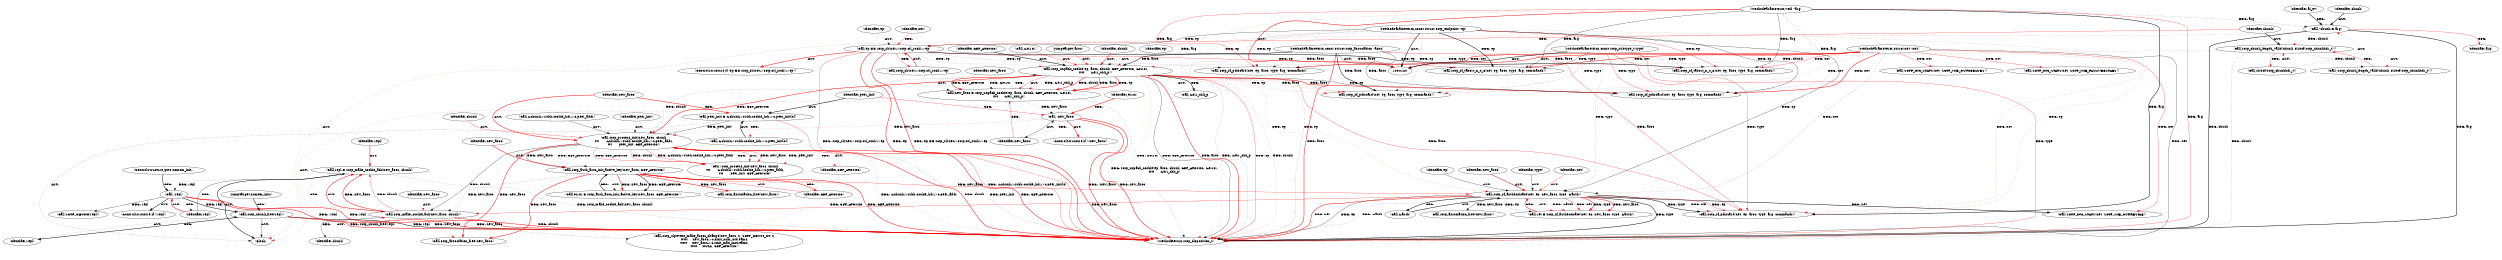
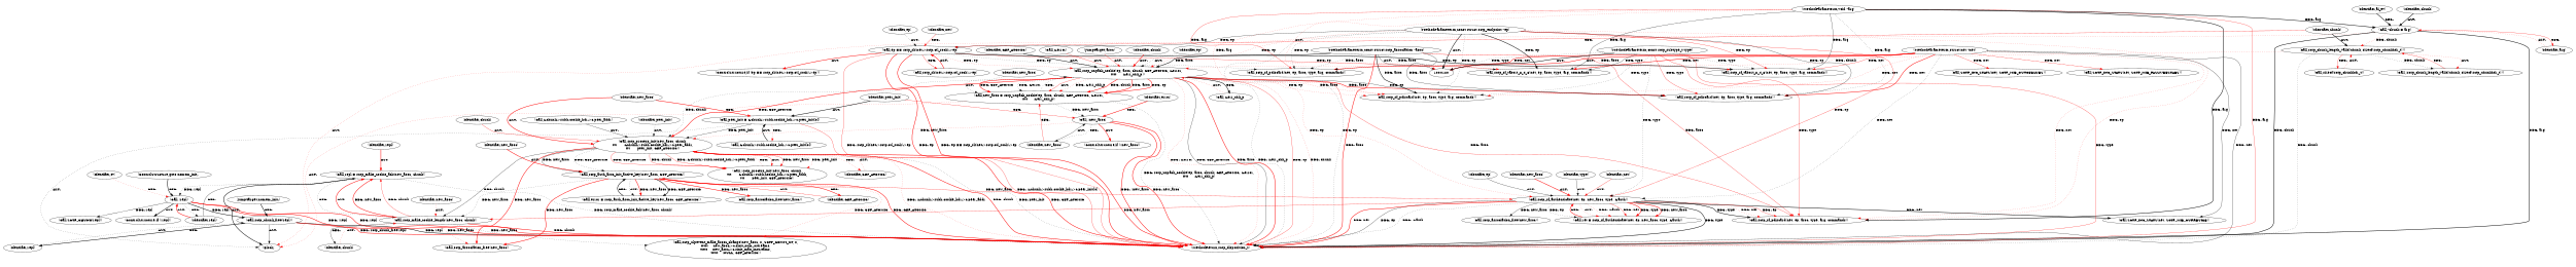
  digraph {
    edge [color=red style=bold]
    n1 [label="(Call,sctp_chunk_free(repl))"]
    n2 [label="(Block,)"]
    n3 [label="(Identifier,repl)"]
    n4 [label="(MethodReturn,sctp_disposition_t)"]
    n5 [label="(Call,!repl)"]
    n6 [label="(Call,SCTP_CHUNK(repl))"]
    n7 [label="(Identifier,repl)"]
    n8 [label="(ControlStructure,if (!repl))"]
    n9 [label="(Call,repl = sctp_make_cookie_ack(new_asoc, chunk))"]
-   n10 [label="(Call,sctp_make_cookie_ack(new_asoc, chunk))"]
+   n10 [label="(Call,sctp_make_cookie_length(new_asoc, chunk))"]
    n11 [label="(Call,sctp_association_free(new_asoc))"]
    n12 [label="(Identifier,chunk)"]
    n13 [label="(Call,sctp_ulpevent_make_assoc_change(new_asoc, 0, SCTP_COMM_UP, 0,\n\t\t\t\t\t     new_asoc->c.sinit_num_ostreams,\n\t\t\t\t\t     new_asoc->c.sinit_max_instreams,\n\t\t\t\t\t     NULL, GFP_ATOMIC))"]
    n14 [label="(Call,sctp_sf_authenticate(net, ep, new_asoc, type, &auth))"]
-   n15 [label="(Call,&auth)"]
    n16 [label="(Call,ret = sctp_sf_authenticate(net, ep, new_asoc, type, &auth))"]
    n17 [label="(Call,SCTP_INC_STATS(net, SCTP_MIB_CURRESTAB))"]
    n18 [label="(Call,sctp_sf_pdiscard(net, ep, asoc, type, arg, commands))"]
    n19 [label="(Call,sctp_association_free(new_asoc))"]
    n20 [label="(MethodParameterIn,struct net *net)"]
    n21 [label="(Call,sctp_sf_tabort_8_4_8(net, ep, asoc, type, arg, commands))"]
    n22 [label="(Call,sctp_sf_pdiscard(net, ep, asoc, type, arg, commands))"]
    n23 [label="(Call,sctp_sf_pdiscard(net, ep, asoc, type, arg, commands))"]
    n24 [label="(Call,sctp_sf_pdiscard(net, ep, asoc, type, arg, commands))"]
    n25 [label="(Call,SCTP_INC_STATS(net, SCTP_MIB_OUTOFBLUES))"]
    n26 [label="(Call,SCTP_INC_STATS(net, SCTP_MIB_PASSIVEESTABS))"]
    n27 [label="(Call,sctp_sf_tabort_8_4_8(net, ep, asoc, type, arg, commands))"]
    1000120
    n29 [label="(Call,sctp_unpack_cookie(ep, asoc, chunk, GFP_ATOMIC, &error,\n\t\t\t\t      &err_chk_p))"]
    n30 [label="(Call,sctp_process_init(new_asoc, chunk,\n\t\t\t       &chunk->subh.cookie_hdr->c.peer_addr,\n\t\t\t       peer_init, GFP_ATOMIC))"]
    n31 [label="(Call,new_asoc = sctp_unpack_cookie(ep, asoc, chunk, GFP_ATOMIC, &error,\n\t\t\t\t      &err_chk_p))"]
    n32 [label="(Call,&err_chk_p)"]
    n33 [label="(Call,sctp_auth_asoc_init_active_key(new_asoc, GFP_ATOMIC))"]
    n34 [label="(Identifier,GFP_ATOMIC)"]
    n35 [label="(Call,!sctp_process_init(new_asoc, chunk,\n\t\t\t       &chunk->subh.cookie_hdr->c.peer_addr,\n\t\t\t       peer_init, GFP_ATOMIC))"]
    n36 [label="(Call,!new_asoc)"]
    n37 [label="(Call,ep == sctp_sk(net->sctp.ctl_sock)->ep)"]
    n38 [label="(ControlStructure,if (ep == sctp_sk(net->sctp.ctl_sock)->ep))"]
    n39 [label="(Call,sctp_sk(net->sctp.ctl_sock)->ep)"]
    n40 [label="(MethodParameterIn,const struct sctp_endpoint *ep)"]
    n41 [label="(MethodParameterIn,const struct sctp_association *asoc)"]
    n42 [label="(Call,sctp_chunk_length_valid(chunk, sizeof(sctp_chunkhdr_t)))"]
    n43 [label="(Call,!sctp_chunk_length_valid(chunk, sizeof(sctp_chunkhdr_t)))"]
    n44 [label="(Call,sizeof(sctp_chunkhdr_t))"]
    n45 [label="(Call,*chunk = arg)"]
    n46 [label="(Identifier,arg)"]
    n47 [label="(MethodParameterIn,void *arg)"]
    n48 [label="(Call,error = sctp_auth_asoc_init_active_key(new_asoc, GFP_ATOMIC))"]
    n49 [label="(Call,sctp_association_free(new_asoc))"]
    n50 [label="(Identifier,GFP_ATOMIC)"]
    n51 [label="(Identifier,new_asoc)"]
    n52 [label="(ControlStructure,if (!new_asoc))"]
    n53 [label="(Call,peer_init = &chunk->subh.cookie_hdr->c.peer_init[0])"]
    n54 [label="(Call,&chunk->subh.cookie_hdr->c.peer_init[0])"]
    n55 [label="(MethodParameterIn,const sctp_subtype_t type)"]
+   n56 [label="(Identifier,ev)"]
    n57 [label="(Identifier,new_asoc)"]
    n58 [label="(Identifier,ep)"]
    n59 [label="(Identifier,GFP_ATOMIC)"]
    n60 [label="(Identifier,ep)"]
    n61 [label="(Identifier,net)"]
    n62 [label="(Identifier,peer_init)"]
    n63 [label="(Identifier,repl)"]
    n64 [label="(Call,&error)"]
    n65 [label="(Identifier,error)"]
    n66 [label="(JumpTarget,asoc)"]
    n67 [label="(Identifier,new_asoc)"]
    n68 [label="(Identifier,ai_ev)"]
    n69 [label="(Call,&chunk->subh.cookie_hdr->c.peer_addr)"]
    n70 [label="(Identifier,new_asoc)"]
    n71 [label="(Identifier,ep)"]
    n72 [label="(Identifier,chunk)"]
    n73 [label="(Identifier,new_asoc)"]
    n74 [label="(Identifier,chunk)"]
    n75 [label="(Identifier,new_asoc)"]
    n76 [label="(Identifier,peer_init)"]
    n77 [label="(Identifier,type)"]
    n78 [label="(ControlStructure,goto nomem_init;)"]
    n79 [label="(Identifier,net)"]
    n80 [label="(Identifier,chunk)"]
    n81 [label="(Identifier,chunk)"]
    n82 [label="(JumpTarget,nomem_init:)"]
    n1 -> n2 [color=black label="AST: " style=solid]
    n1 -> n3 [color=black label="CFG: "]
    n1 -> n4 [color=black label="DDG: repl"]
    n1 -> n4 [label="DDG: sctp_chunk_free(repl)"]
    n3 -> n1 [color=black label="AST: " style=dotted]
    n5 -> n1 [color=black label="DDG: repl"]
    n5 -> n4 [label="DDG: repl"]
    n5 -> n4 [label="DDG: !repl"]
    n5 -> n6 [color=black label="DDG: repl" style=solid]
    n5 -> n7 [color=black label="CFG: " style=dotted]
    n5 -> n8 [color=black label="AST: "]
    n7 -> n5 [label="AST: "]
    n7 -> n9 [color=black label="CFG: " style=solid]
    n9 -> n2 [color=black label="AST: "]
    n9 -> n4 [color=black label="DDG: sctp_make_cookie_ack(new_asoc, chunk)" style=dotted]
    n9 -> n5 [color=black label="DDG: repl" style=dotted]
    n9 -> n10 [color=black label="CFG: " style=dotted]
    n10 -> n4 [label="DDG: chunk"]
    n10 -> n9 [label="AST: "]
    n10 -> n9 [label="DDG: new_asoc"]
    n10 -> n9 [label="DDG: chunk" style=solid]
    n10 -> n11 [label="DDG: new_asoc" style=dotted]
    n10 -> n12 [color=black label="CFG: " style=solid]
    n10 -> n13 [color=black label="DDG: new_asoc" style=dotted]
    n12 -> n10 [label="AST: " style=dotted]
    n14 -> n4 [color=black label="DDG: ep" style=solid]
    n14 -> n4 [color=black label="DDG: &auth" style=dotted]
    n14 -> n4 [color=black label="DDG: type"]
    n14 -> n4 [label="DDG: net"]
    n14 -> n10 [label="DDG: new_asoc" style=solid]
-   n14 -> n15 [color=black label="CFG: "]
    n14 -> n16 [label="AST: " style=dotted]
    n14 -> n16 [label="DDG: &auth" style=dotted]
    n14 -> n16 [label="DDG: net" style=solid]
    n14 -> n16 [label="DDG: type"]
    n14 -> n16 [label="DDG: new_asoc"]
    n14 -> n16 [color=black label="DDG: ep" style=dotted]
    n14 -> n17 [color=black label="DDG: net"]
    n14 -> n18 [label="DDG: net" style=dotted]
    n14 -> n18 [label="DDG: ep" style=solid]
    n14 -> n18 [color=black label="DDG: type"]
    n14 -> n19 [color=black label="DDG: new_asoc" style=solid]
-   n15 -> n14 [color=black label="AST: "]
    n16 -> n14 [label="CFG: "]
    n20 -> n4 [color=black label="DDG: net" style=solid]
    n20 -> n14 [color=black label="DDG: net" style=dotted]
-   n20 -> n17 [label="DDG: net" style=solid]
+   n20 -> n17 [color=black label="DDG: net" style=solid]
    n20 -> n18 [label="DDG: net" style=dotted]
    n20 -> n21 [label="DDG: net"]
    n20 -> n22 [label="DDG: net" style=dotted]
    n20 -> n23 [label="DDG: net"]
    n20 -> n24 [label="DDG: net"]
    n20 -> n25 [label="DDG: net" style=solid]
    n20 -> n26 [label="DDG: net" style=solid]
    n20 -> n27 [label="DDG: net" style=solid]
    n20 -> 1000120 [label="AST: "]
    n29 -> n4 [color=black label="DDG: &err_chk_p" style=dotted]
    n29 -> n4 [label="DDG: ep" style=solid]
    n29 -> n4 [label="DDG: chunk" style=dotted]
    n29 -> n4 [color=black label="DDG: GFP_ATOMIC" style=solid]
    n29 -> n4 [label="DDG: &error" style=dotted]
    n29 -> n4 [label="DDG: asoc"]
    n29 -> n14 [label="DDG: ep" style=dotted]
    n29 -> n18 [label="DDG: asoc" style=solid]
    n29 -> n22 [label="DDG: ep" style=dotted]
    n29 -> n22 [label="DDG: asoc" style=dotted]
    n29 -> n24 [color=black label="DDG: ep" style=solid]
    n29 -> n24 [label="DDG: asoc"]
    n29 -> n30 [color=black label="DDG: chunk" style=dotted]
    n29 -> n30 [label="DDG: GFP_ATOMIC"]
    n29 -> n31 [label="AST: " style=solid]
    n29 -> n31 [label="DDG: &err_chk_p" style=dotted]
    n29 -> n31 [label="DDG: chunk"]
    n29 -> n31 [label="DDG: asoc"]
    n29 -> n31 [label="DDG: ep"]
    n29 -> n31 [label="DDG: GFP_ATOMIC"]
    n29 -> n31 [color=black label="DDG: &error" style=dotted]
    n29 -> n32 [color=black label="CFG: "]
    n30 -> n4 [label="DDG: GFP_ATOMIC"]
    n30 -> n4 [label="DDG: &chunk->subh.cookie_hdr->c.peer_addr" style=dotted]
    n30 -> n4 [label="DDG: chunk"]
    n30 -> n4 [color=black label="DDG: peer_init" style=dotted]
    n30 -> n10 [color=black label="DDG: chunk" style=solid]
    n30 -> n11 [label="DDG: new_asoc"]
    n30 -> n33 [color=black label="DDG: new_asoc" style=solid]
    n30 -> n33 [color=black label="DDG: GFP_ATOMIC" style=dotted]
    n30 -> n34 [label="CFG: " style=dotted]
    n30 -> n35 [label="AST: " style=solid]
    n30 -> n35 [label="DDG: new_asoc" style=solid]
    n30 -> n35 [label="DDG: peer_init" style=dotted]
    n30 -> n35 [label="DDG: GFP_ATOMIC" style=solid]
    n30 -> n35 [label="DDG: chunk" style=solid]
    n30 -> n35 [label="DDG: &chunk->subh.cookie_hdr->c.peer_addr" style=solid]
    n31 -> n2 [label="AST: " style=dotted]
    n31 -> n4 [color=black label="DDG: sctp_unpack_cookie(ep, asoc, chunk, GFP_ATOMIC, &error,\n\t\t\t\t      &err_chk_p)" style=dotted]
    n31 -> n29 [color=black label="CFG: " style=dotted]
    n31 -> n36 [color=black label="DDG: new_asoc" style=dotted]
    n32 -> n29 [label="AST: " style=dotted]
    n33 -> n4 [label="DDG: GFP_ATOMIC"]
    n33 -> n10 [color=black label="DDG: new_asoc" style=dotted]
    n33 -> n11 [label="DDG: new_asoc"]
    n33 -> n13 [label="DDG: GFP_ATOMIC" style=dotted]
    n33 -> n14 [label="DDG: new_asoc" style=solid]
    n33 -> n48 [color=black label="AST: " style=dotted]
    n33 -> n48 [label="DDG: new_asoc"]
    n33 -> n48 [color=black label="DDG: GFP_ATOMIC"]
    n33 -> n49 [label="DDG: new_asoc"]
    n33 -> n50 [label="CFG: "]
    n34 -> n30 [label="AST: " style=dotted]
    n35 -> n30 [label="CFG: " style=dotted]
    n36 -> n4 [label="DDG: !new_asoc"]
    n36 -> n4 [label="DDG: new_asoc"]
    n36 -> n30 [label="DDG: new_asoc" style=dotted]
    n36 -> n51 [color=black label="CFG: " style=dotted]
    n36 -> n52 [label="AST: "]
    n37 -> n4 [label="DDG: sctp_sk(net->sctp.ctl_sock)->ep" style=solid]
    n37 -> n4 [label="DDG: ep"]
    n37 -> n4 [label="DDG: ep == sctp_sk(net->sctp.ctl_sock)->ep"]
    n37 -> n21 [label="DDG: ep" style=solid]
    n37 -> n23 [color=black label="DDG: ep" style=dotted]
    n37 -> n27 [color=black label="DDG: ep"]
    n37 -> n29 [label="DDG: ep" style=dotted]
    n37 -> n38 [label="AST: "]
    n37 -> n39 [label="CFG: " style=solid]
    n39 -> n37 [label="AST: "]
    n40 -> n4 [color=black label="DDG: ep" style=dotted]
-   n40 -> n14 [color=black label="DDG: ep" style=solid]
+   n40 -> n14 [label="DDG: ep" style=solid]
    n40 -> n18 [label="DDG: ep" style=dotted]
    n40 -> n21 [color=black label="DDG: ep"]
    n40 -> n22 [color=black label="DDG: ep" style=dotted]
    n40 -> n23 [color=black label="DDG: ep" style=dotted]
    n40 -> n24 [color=black label="DDG: ep" style=solid]
    n40 -> n27 [label="DDG: ep" style=solid]
    n40 -> 1000120 [color=black label="AST: "]
    n40 -> n29 [label="DDG: ep" style=dotted]
    n40 -> n37 [color=black label="DDG: ep" style=solid]
    n41 -> n4 [label="DDG: asoc"]
    n41 -> n18 [label="DDG: asoc" style=solid]
    n41 -> n21 [color=black label="DDG: asoc" style=dotted]
    n41 -> n22 [color=black label="DDG: asoc"]
    n41 -> n23 [color=black label="DDG: asoc" style=dotted]
    n41 -> n24 [color=black label="DDG: asoc" style=solid]
    n41 -> n27 [label="DDG: asoc" style=dotted]
    n41 -> 1000120 [color=black label="AST: " style=solid]
    n41 -> n29 [color=black label="DDG: asoc"]
    n42 -> n4 [color=black label="DDG: chunk" style=dotted]
    n42 -> n29 [label="DDG: chunk" style=dotted]
    n42 -> n43 [label="AST: " style=dotted]
    n42 -> n43 [color=black label="DDG: chunk" style=dotted]
    n42 -> n44 [label="CFG: " style=solid]
    n43 -> n42 [label="CFG: " style=solid]
    n44 -> n42 [label="AST: " style=dotted]
    n45 -> n2 [label="AST: " style=dotted]
    n45 -> n4 [color=black label="DDG: chunk"]
    n45 -> n4 [color=black label="DDG: arg"]
    n45 -> n42 [label="DDG: chunk" style=dotted]
    n45 -> n46 [label="CFG: " style=solid]
-   n44 -> n45 [label="AST: " style=dotted]
+   n46 -> n45 [label="AST: " style=dotted]
    n47 -> n4 [label="DDG: arg" style=solid]
    n47 -> n18 [color=black label="DDG: arg"]
    n47 -> n21 [color=black label="DDG: arg" style=solid]
    n47 -> n22 [label="DDG: arg" style=dotted]
    n47 -> n23 [label="DDG: arg" style=solid]
    n47 -> n24 [color=black label="DDG: arg" style=dotted]
    n47 -> n27 [color=black label="DDG: arg" style=solid]
-   n47 -> 1000120 [label="AST: "]
-   n47 -> n45 [color=black label="DDG: arg" style=dotted]
+   n47 -> 1000120 [label="AST: " style=dotted]
+   n47 -> n45 [color=black label="DDG: arg"]
    n48 -> n33 [color=black label="CFG: "]
    n50 -> n33 [label="AST: " style=solid]
    n51 -> n31 [label="CFG: " style=solid]
    n51 -> n36 [color=black label="AST: " style=solid]
    n53 -> n2 [color=black label="AST: " style=dotted]
    n53 -> n4 [label="DDG: &chunk->subh.cookie_hdr->c.peer_init[0]" style=solid]
    n53 -> n30 [color=black label="DDG: peer_init" style=solid]
    n53 -> n54 [label="CFG: " style=dotted]
    n54 -> n53 [color=black label="AST: "]
    n55 -> n4 [label="DDG: type" style=solid]
    n55 -> n14 [color=black label="DDG: type" style=dotted]
    n55 -> n18 [label="DDG: type" style=solid]
    n55 -> n21 [color=black label="DDG: type" style=solid]
    n55 -> n22 [color=black label="DDG: type" style=dotted]
    n55 -> n23 [color=black label="DDG: type" style=dotted]
    n55 -> n24 [label="DDG: type" style=solid]
    n55 -> n27 [color=black label="DDG: type" style=dotted]
    n55 -> 1000120 [color=black label="AST: "]
+   n56 -> n5 [label="CFG: " style=dotted]
    n57 -> n10 [label="AST: " style=dotted]
    n58 -> n29 [color=black label="AST: " style=dotted]
    n59 -> n29 [color=black label="AST: "]
    n60 -> n14 [color=black label="AST: " style=solid]
    n61 -> n37 [label="CFG: " style=solid]
    n62 -> n36 [label="CFG: " style=solid]
    n62 -> n53 [color=black label="AST: "]
    n63 -> n9 [label="AST: "]
    n64 -> n29 [label="AST: " style=solid]
    n65 -> n36 [label="CFG: "]
    n66 -> n29 [label="AST: " style=solid]
    n67 -> n14 [label="AST: "]
    n68 -> n45 [color=black label="CFG: "]
    n69 -> n30 [color=black label="AST: " style=solid]
    n70 -> n31 [color=black label="AST: " style=dotted]
    n71 -> n37 [color=black label="AST: " style=dotted]
    n72 -> n29 [label="AST: "]
    n73 -> n33 [label="AST: "]
    n74 -> n37 [label="CFG: " style=solid]
    n74 -> n42 [color=black label="AST: "]
    n75 -> n30 [label="AST: "]
    n75 -> n53 [label="CFG: "]
    n76 -> n30 [color=black label="AST: " style=dotted]
    n77 -> n14 [color=black label="AST: " style=solid]
    n78 -> n5 [color=black label="CFG: "]
    n79 -> n14 [label="AST: " style=solid]
    n80 -> n45 [color=black label="AST: "]
    n81 -> n30 [label="AST: " style=solid]
    n82 -> n1 [color=black label="CFG: "]
  }
